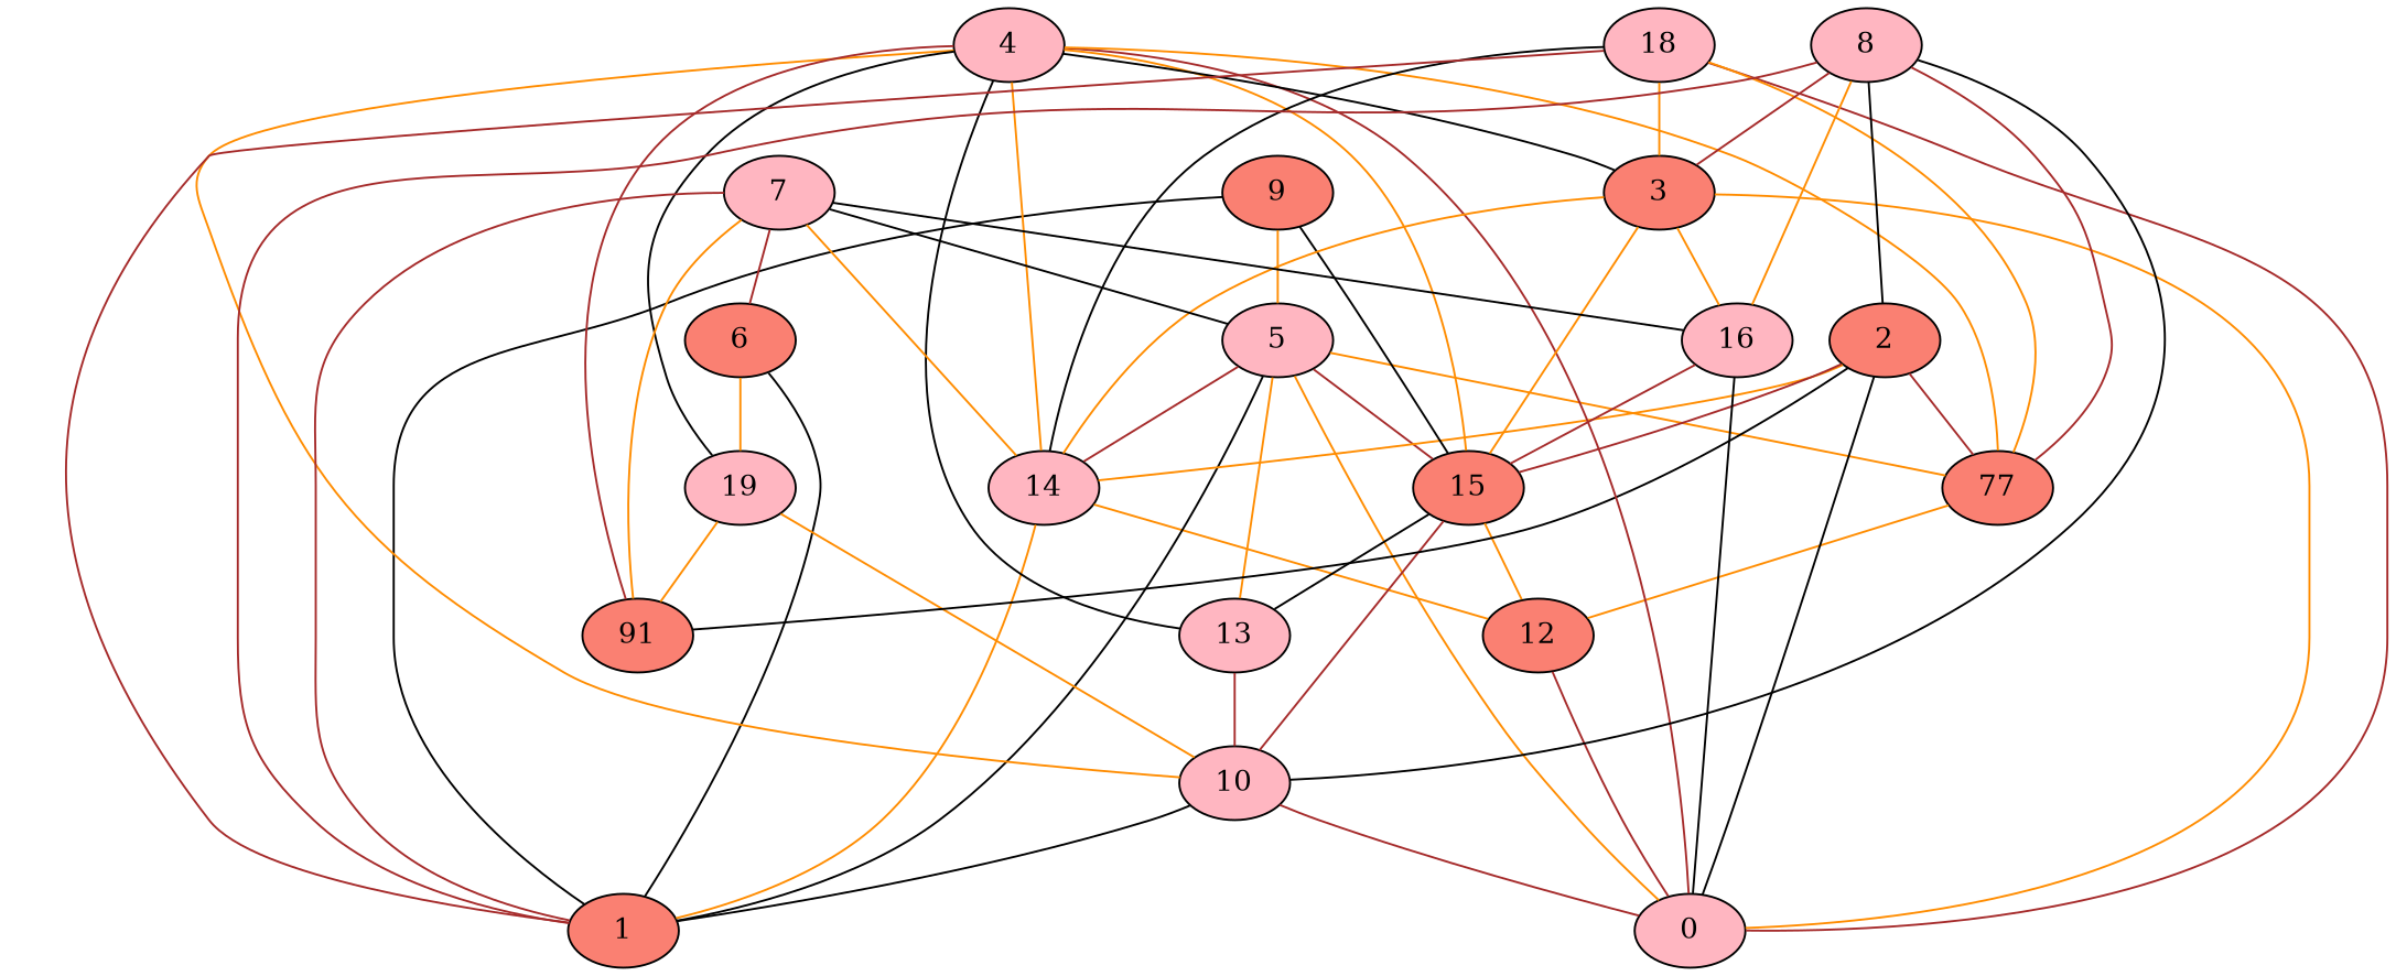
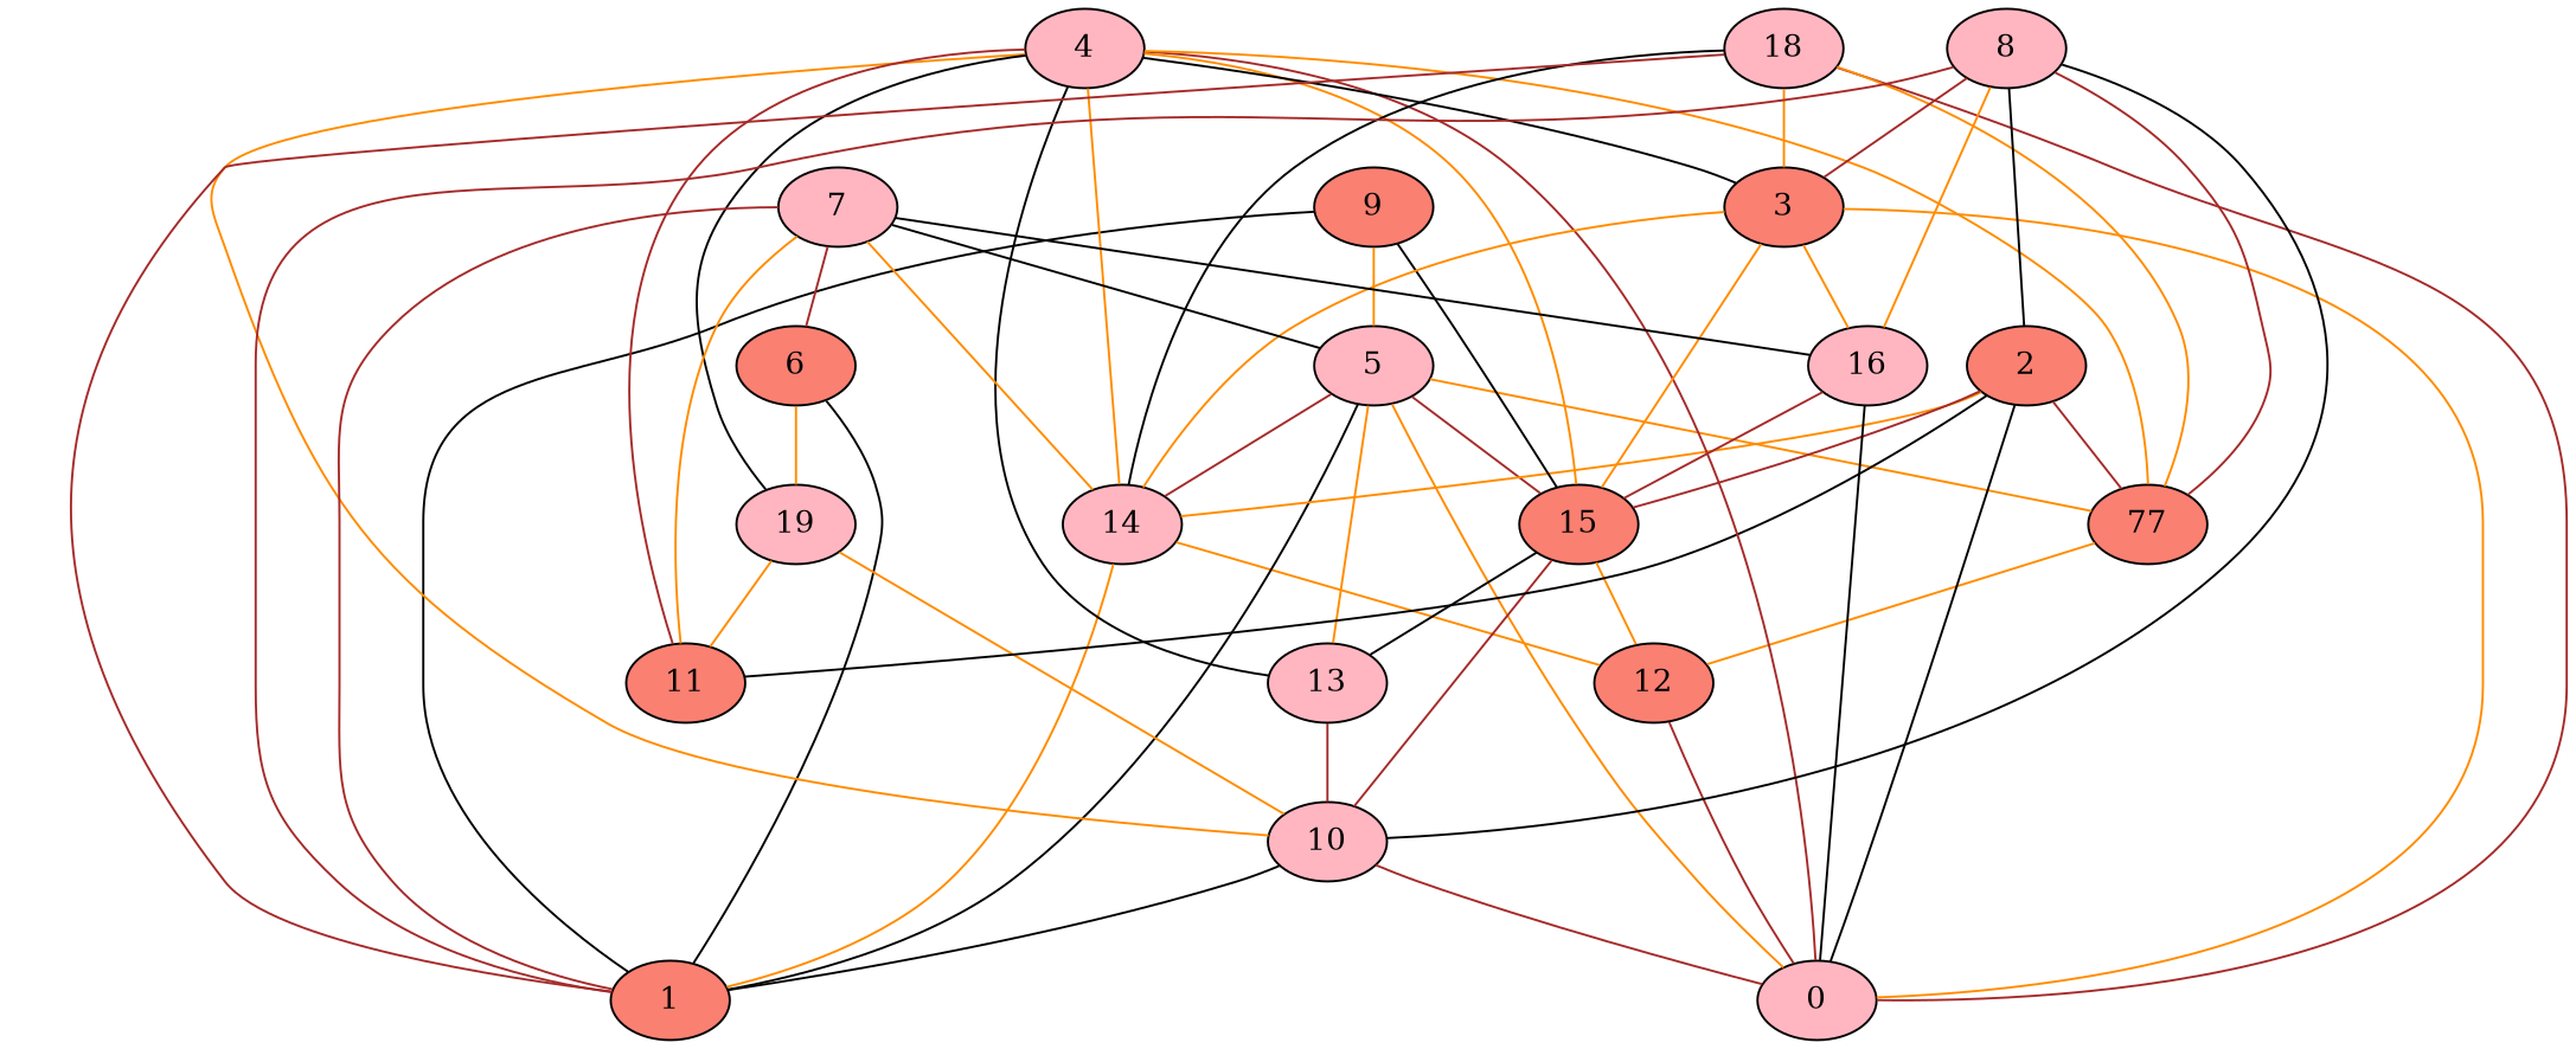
  digraph {
    node [fillcolor=lightpink style=filled]
    edge [color=darkorange dir=none]
    14
    12 [fillcolor=salmon]
    1 [fillcolor=salmon]
    0
    5
    n6 [fillcolor=salmon label=77]
    15 [fillcolor=salmon]
    13
    10
    6 [fillcolor=salmon]
    19
-   11 [fillcolor=salmon label=91]
+   11 [fillcolor=salmon]
    2 [fillcolor=salmon]
    9 [fillcolor=salmon]
    4
    3 [fillcolor=salmon]
    16
    18
    7
    8
    subgraph sub_1 {
      14
      12
      1
      0
      5
      n6
      15
      13
      10
      6
      19
      11
      2
      9
      4
      3
      16
      18
      7
      8
    }
    14 -> 12
    14 -> 1
    12 -> 0 [color=brown]
    5 -> 14 [color=brown]
    5 -> 1 [color=black]
    5 -> 0
    5 -> n6
    5 -> 15 [color=brown]
    5 -> 13
    n6 -> 12
    15 -> 12
    15 -> 13 [color=black]
    15 -> 10 [color=brown]
    13 -> 10 [color=brown]
    10 -> 1 [color=black]
    10 -> 0 [color=brown]
    6 -> 1 [color=black]
    6 -> 19
    19 -> 10
    19 -> 11
    2 -> 14
    2 -> 0 [color=black]
    2 -> n6 [color=brown]
    2 -> 15 [color=brown]
    2 -> 11 [color=black]
    9 -> 1 [color=black]
    9 -> 5
    9 -> 15 [color=black]
    4 -> 14
    4 -> 0 [color=brown]
    4 -> n6
    4 -> 15
    4 -> 13 [color=black]
    4 -> 10
    4 -> 19 [color=black]
    4 -> 11 [color=brown]
    4 -> 3 [color=black]
    3 -> 14
    3 -> 0
    3 -> 15
    3 -> 16
    16 -> 0 [color=black]
    16 -> 15 [color=brown]
    18 -> 14 [color=black]
    18 -> 1 [color=brown]
    18 -> 0 [color=brown]
    18 -> n6
    18 -> 3
    7 -> 14
    7 -> 1 [color=brown]
    7 -> 5 [color=black]
    7 -> 6 [color=brown]
    7 -> 11
    7 -> 16 [color=black]
    8 -> 1 [color=brown]
    8 -> n6 [color=brown]
    8 -> 10 [color=black]
    8 -> 2 [color=black]
    8 -> 3 [color=brown]
    8 -> 16
  }
